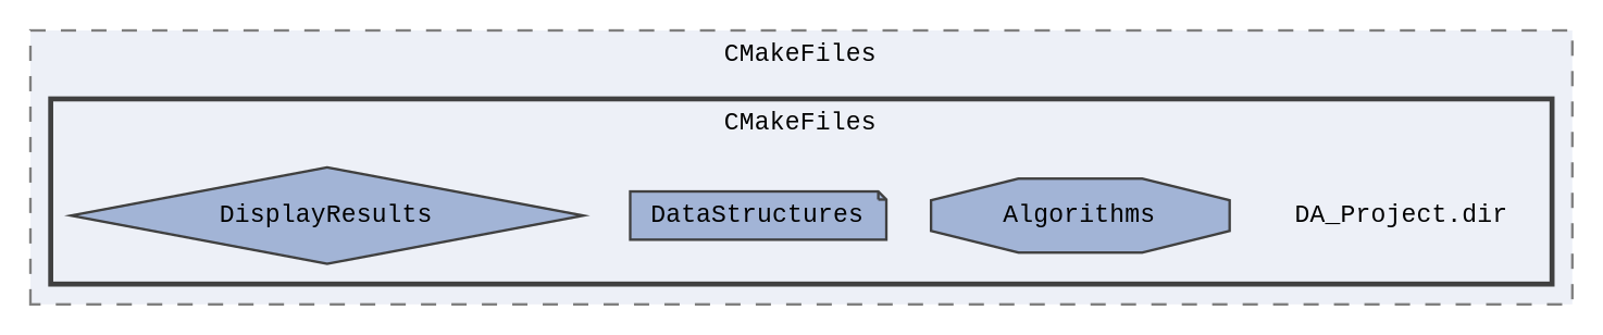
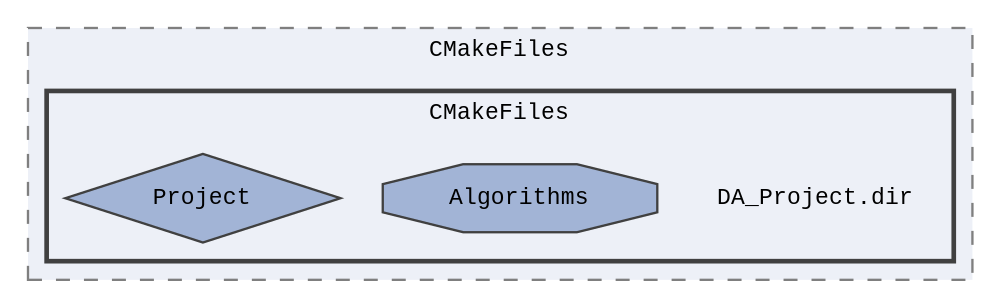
  digraph {
    compound=true
    fontname="Liberation Mono"
    node [fontname="Liberation Mono" fontsize=10 color=grey25 fillcolor="#a2b4d6" style=filled]
    n1 [height=0.2 label="DA_Project.dir" shape=plaintext width=0.4 color="" fillcolor="" style=""]
    n2 [height=0.2 label=Algorithms shape=octagon width=0.4]
-   n3 [height=0.2 label=DataStructures shape=note width=0.4]
-   n4 [height=0.2 label=DisplayResults shape=diamond width=0.4]
+   n4 [height=0.2 label=Project shape=diamond width=0.4]
    subgraph cluster_1 {
      bgcolor="#edf0f7"
      fontsize=10
      label=CMakeFiles
      pencolor=grey50
      style="filled,dashed"
      subgraph cluster_2 {
        bgcolor="#edf0f7"
        fontsize=10
        pencolor=grey25
        style="filled,bold"
        n1
        n2
-       n3
        n4
      }
    }
  }
